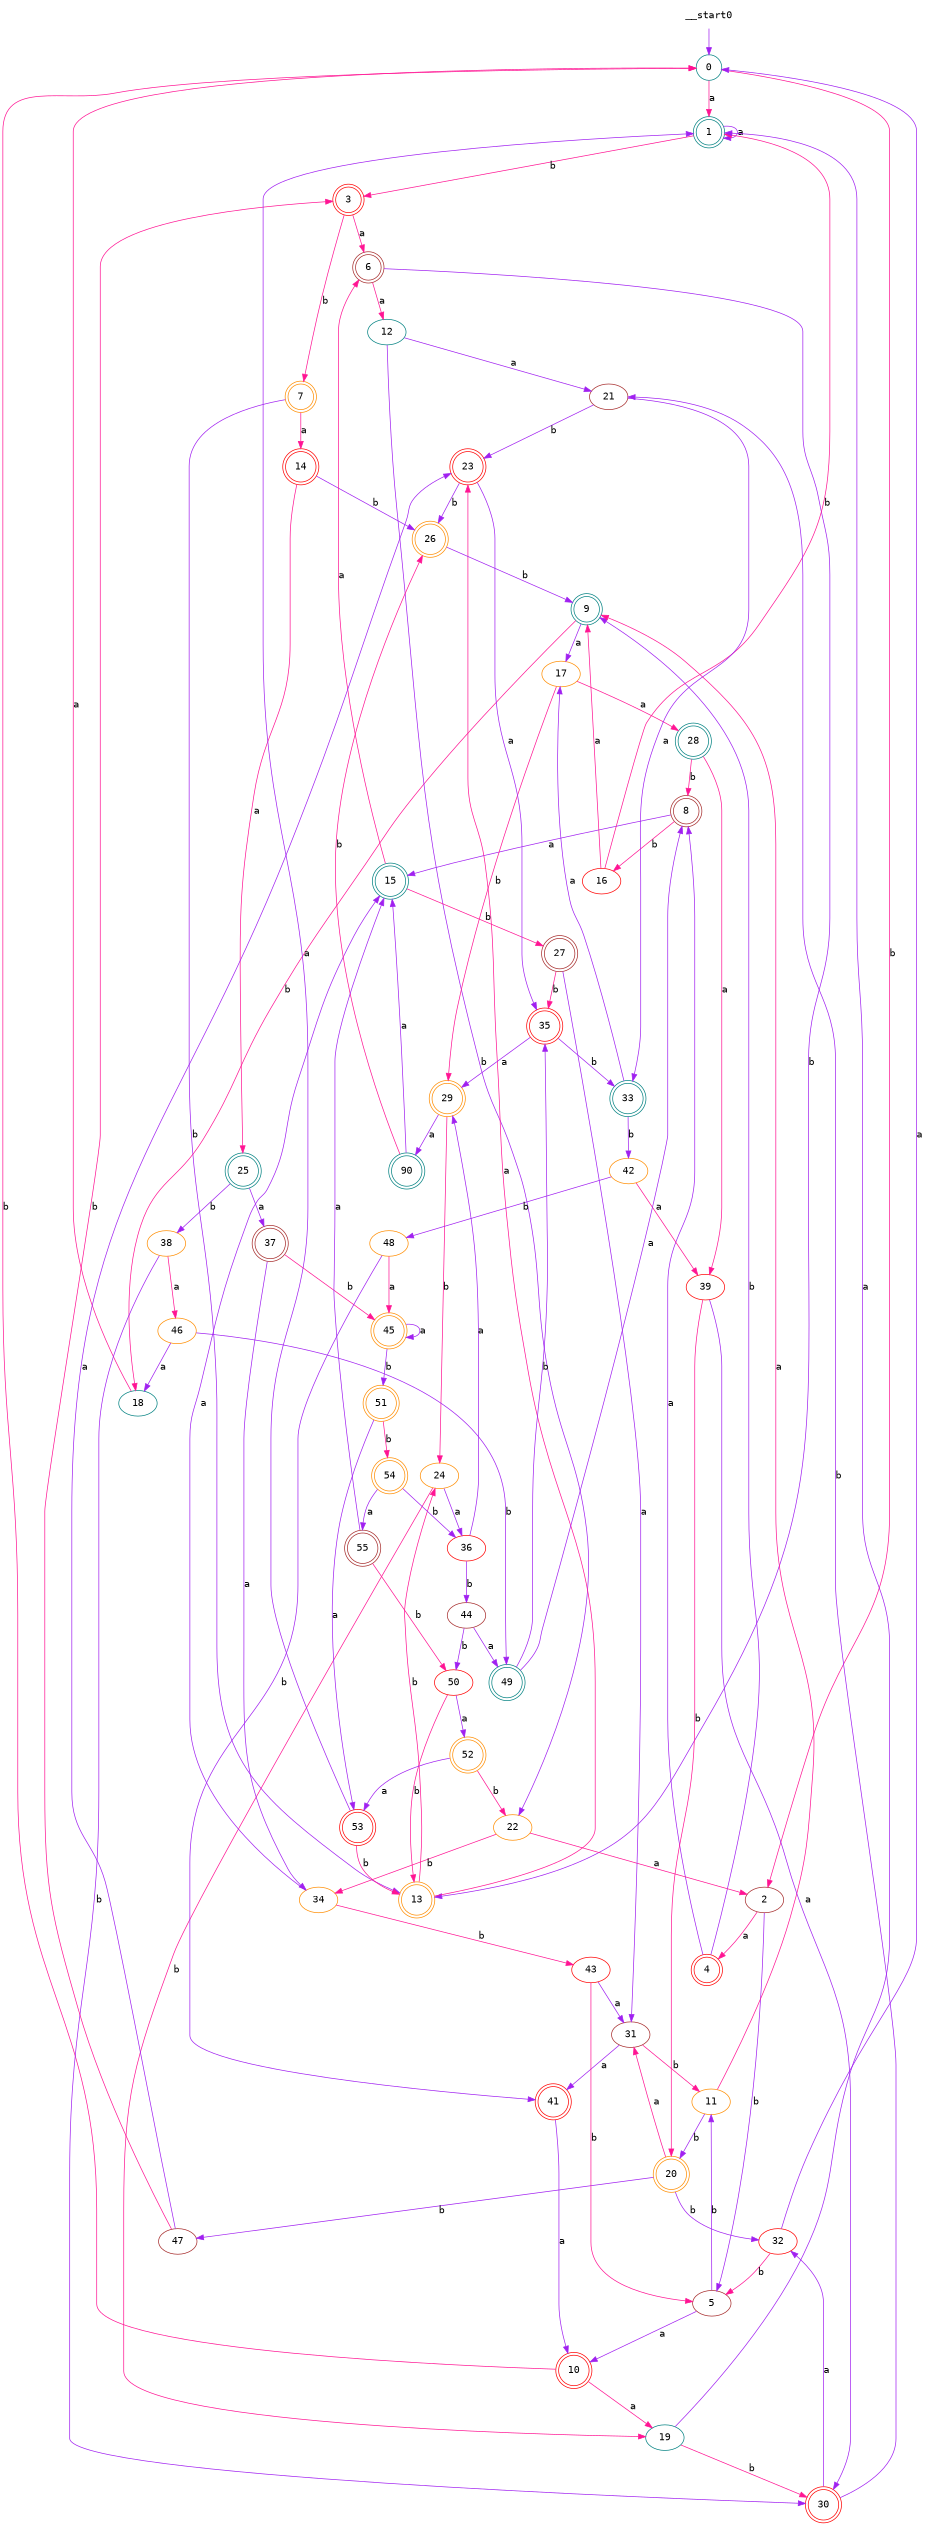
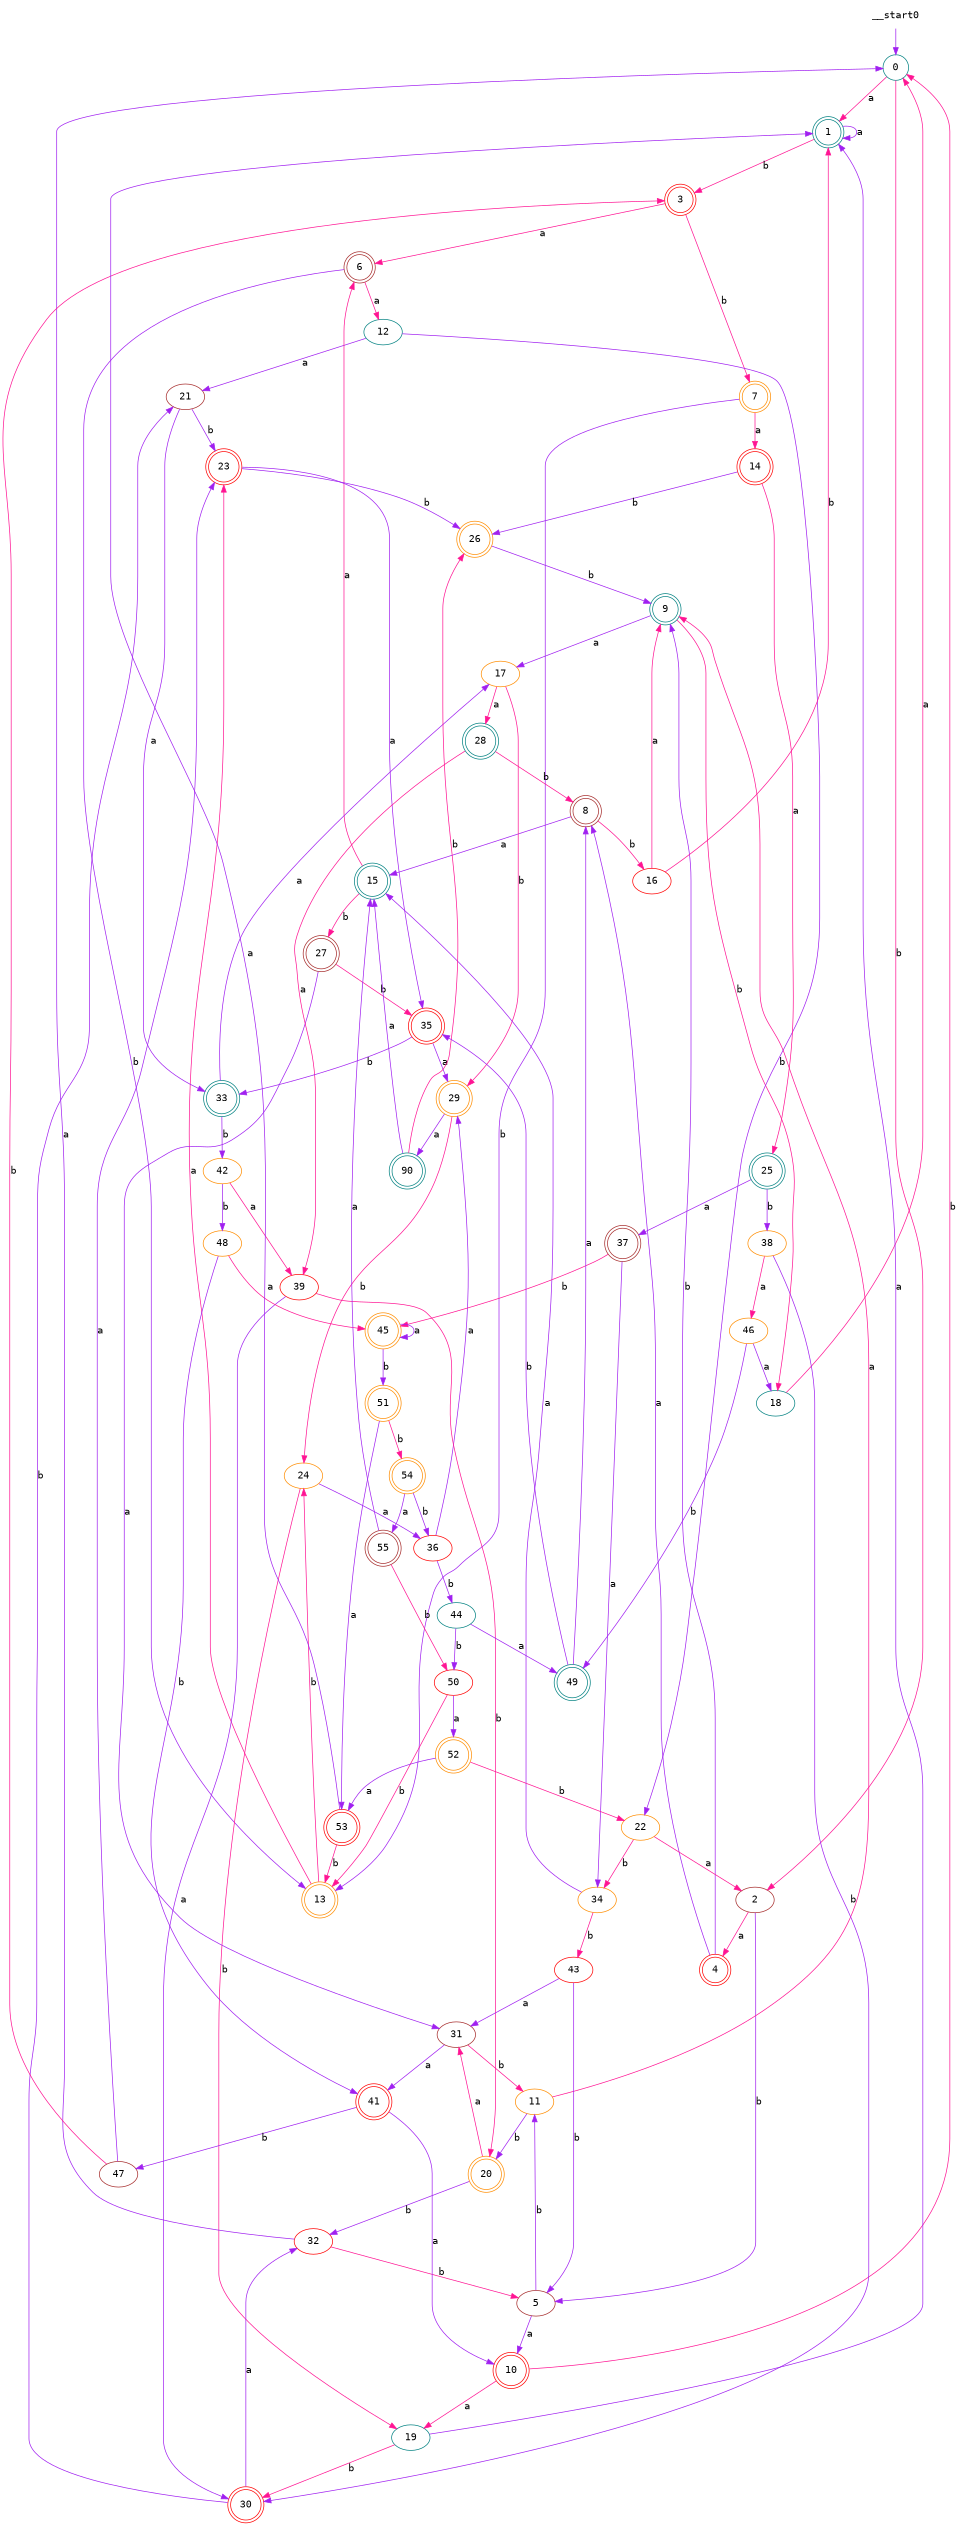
  digraph {
    fontname="DejaVu Sans Mono"
    node [color=darkorange fontname="DejaVu Sans Mono" shape=doublecircle]
    edge [color=purple fontname="DejaVu Sans Mono"]
    __start0 [color=teal shape=none]
    0 [color=teal shape=circle]
    1 [color=teal]
    2 [color=brown shape=""]
    3 [color=red]
    4 [color=red]
    5 [color=brown shape=""]
    6 [color=brown]
    7
    8 [color=brown]
    9 [color=teal]
    10 [color=red]
    11 [shape=""]
    12 [color=teal shape=""]
    13
    14 [color=red]
    15 [color=teal]
    16 [color=red shape=""]
    17 [shape=""]
    18 [color=teal shape=""]
    19 [color=teal shape=""]
    20
    21 [color=brown shape=""]
    22 [shape=""]
    23 [color=red]
    24 [shape=""]
    25 [color=teal]
    26
    27 [color=brown]
    28 [color=teal]
    29
    30 [color=red]
    31 [color=brown shape=""]
    32 [color=red shape=""]
    33 [color=teal]
    34 [shape=""]
    35 [color=red]
    36 [color=red shape=""]
    37 [color=brown]
    38 [shape=""]
    39 [color=red shape=""]
    n42 [color=teal label=90]
    41 [color=red]
    42 [shape=""]
    43 [color=red shape=""]
-   44 [color=brown shape=""]
+   44 [color=teal shape=""]
    45
    46 [shape=""]
    47 [color=brown shape=""]
    48 [shape=""]
    49 [color=teal]
    50 [color=red shape=""]
    51
    52
    53 [color=red]
    54
    55 [color=brown]
    __start0 -> 0
    0 -> 1 [color=deeppink label=a]
    0 -> 2 [color=deeppink label=b]
    1 -> 1 [label=a]
    1 -> 3 [color=deeppink label=b]
    2 -> 4 [color=deeppink label=a]
    2 -> 5 [label=b]
    3 -> 6 [color=deeppink label=a]
    3 -> 7 [color=deeppink label=b]
    4 -> 8 [label=a]
    4 -> 9 [label=b]
    5 -> 10 [label=a]
    5 -> 11 [label=b]
    6 -> 12 [color=deeppink label=a]
    6 -> 13 [label=b]
    7 -> 13 [label=b]
    7 -> 14 [color=deeppink label=a]
    8 -> 15 [label=a]
    8 -> 16 [color=deeppink label=b]
    9 -> 17 [label=a]
    9 -> 18 [color=deeppink label=b]
    10 -> 0 [color=deeppink label=b]
    10 -> 19 [color=deeppink label=a]
    11 -> 9 [color=deeppink label=a]
    11 -> 20 [label=b]
    12 -> 21 [label=a]
    12 -> 22 [label=b]
    13 -> 23 [color=deeppink label=a]
    13 -> 24 [color=deeppink label=b]
    14 -> 25 [color=deeppink label=a]
    14 -> 26 [label=b]
    15 -> 6 [color=deeppink label=a]
    15 -> 27 [color=deeppink label=b]
    16 -> 1 [color=deeppink label=b]
    16 -> 9 [color=deeppink label=a]
    17 -> 28 [color=deeppink label=a]
    17 -> 29 [color=deeppink label=b]
    18 -> 0 [color=deeppink label=a]
    19 -> 1 [label=a]
    19 -> 30 [color=deeppink label=b]
    20 -> 31 [color=deeppink label=a]
    20 -> 32 [label=b]
    21 -> 23 [label=b]
    21 -> 33 [label=a]
    22 -> 2 [color=deeppink label=a]
    22 -> 34 [color=deeppink label=b]
    23 -> 26 [label=b]
    23 -> 35 [label=a]
    24 -> 19 [color=deeppink label=b]
    24 -> 36 [label=a]
    25 -> 37 [label=a]
    25 -> 38 [label=b]
    26 -> 9 [label=b]
    27 -> 31 [label=a]
    27 -> 35 [color=deeppink label=b]
    28 -> 8 [color=deeppink label=b]
    28 -> 39 [color=deeppink label=a]
    29 -> 24 [color=deeppink label=b]
    29 -> n42 [label=a]
    30 -> 21 [label=b]
    30 -> 32 [label=a]
    31 -> 11 [color=deeppink label=b]
    31 -> 41 [label=a]
    32 -> 0 [label=a]
    32 -> 5 [color=deeppink label=b]
    33 -> 17 [label=a]
    33 -> 42 [label=b]
    34 -> 15 [label=a]
    34 -> 43 [color=deeppink label=b]
    35 -> 29 [label=a]
    35 -> 33 [label=b]
    36 -> 29 [label=a]
    36 -> 44 [label=b]
    37 -> 34 [label=a]
    37 -> 45 [color=deeppink label=b]
    38 -> 30 [label=b]
    38 -> 46 [color=deeppink label=a]
    39 -> 20 [color=deeppink label=b]
    39 -> 30 [label=a]
    n42 -> 15 [label=a]
    n42 -> 26 [color=deeppink label=b]
    41 -> 10 [label=a]
-   20 -> 47 [label=b]
+   41 -> 47 [label=b]
    42 -> 39 [color=deeppink label=a]
    42 -> 48 [label=b]
-   43 -> 5 [color=deeppink label=b]
+   43 -> 5 [label=b]
    43 -> 31 [label=a]
    44 -> 49 [label=a]
    44 -> 50 [label=b]
    45 -> 45 [label=a]
    45 -> 51 [label=b]
    46 -> 18 [label=a]
    46 -> 49 [label=b]
    47 -> 3 [color=deeppink label=b]
    47 -> 23 [label=a]
    48 -> 41 [label=b]
    48 -> 45 [color=deeppink label=a]
    49 -> 8 [label=a]
    49 -> 35 [label=b]
    50 -> 13 [color=deeppink label=b]
    50 -> 52 [label=a]
    51 -> 53 [label=a]
    51 -> 54 [color=deeppink label=b]
    52 -> 22 [color=deeppink label=b]
    52 -> 53 [label=a]
    53 -> 1 [label=a]
    53 -> 13 [color=deeppink label=b]
    54 -> 36 [label=b]
    54 -> 55 [label=a]
    55 -> 15 [label=a]
    55 -> 50 [color=deeppink label=b]
  }
